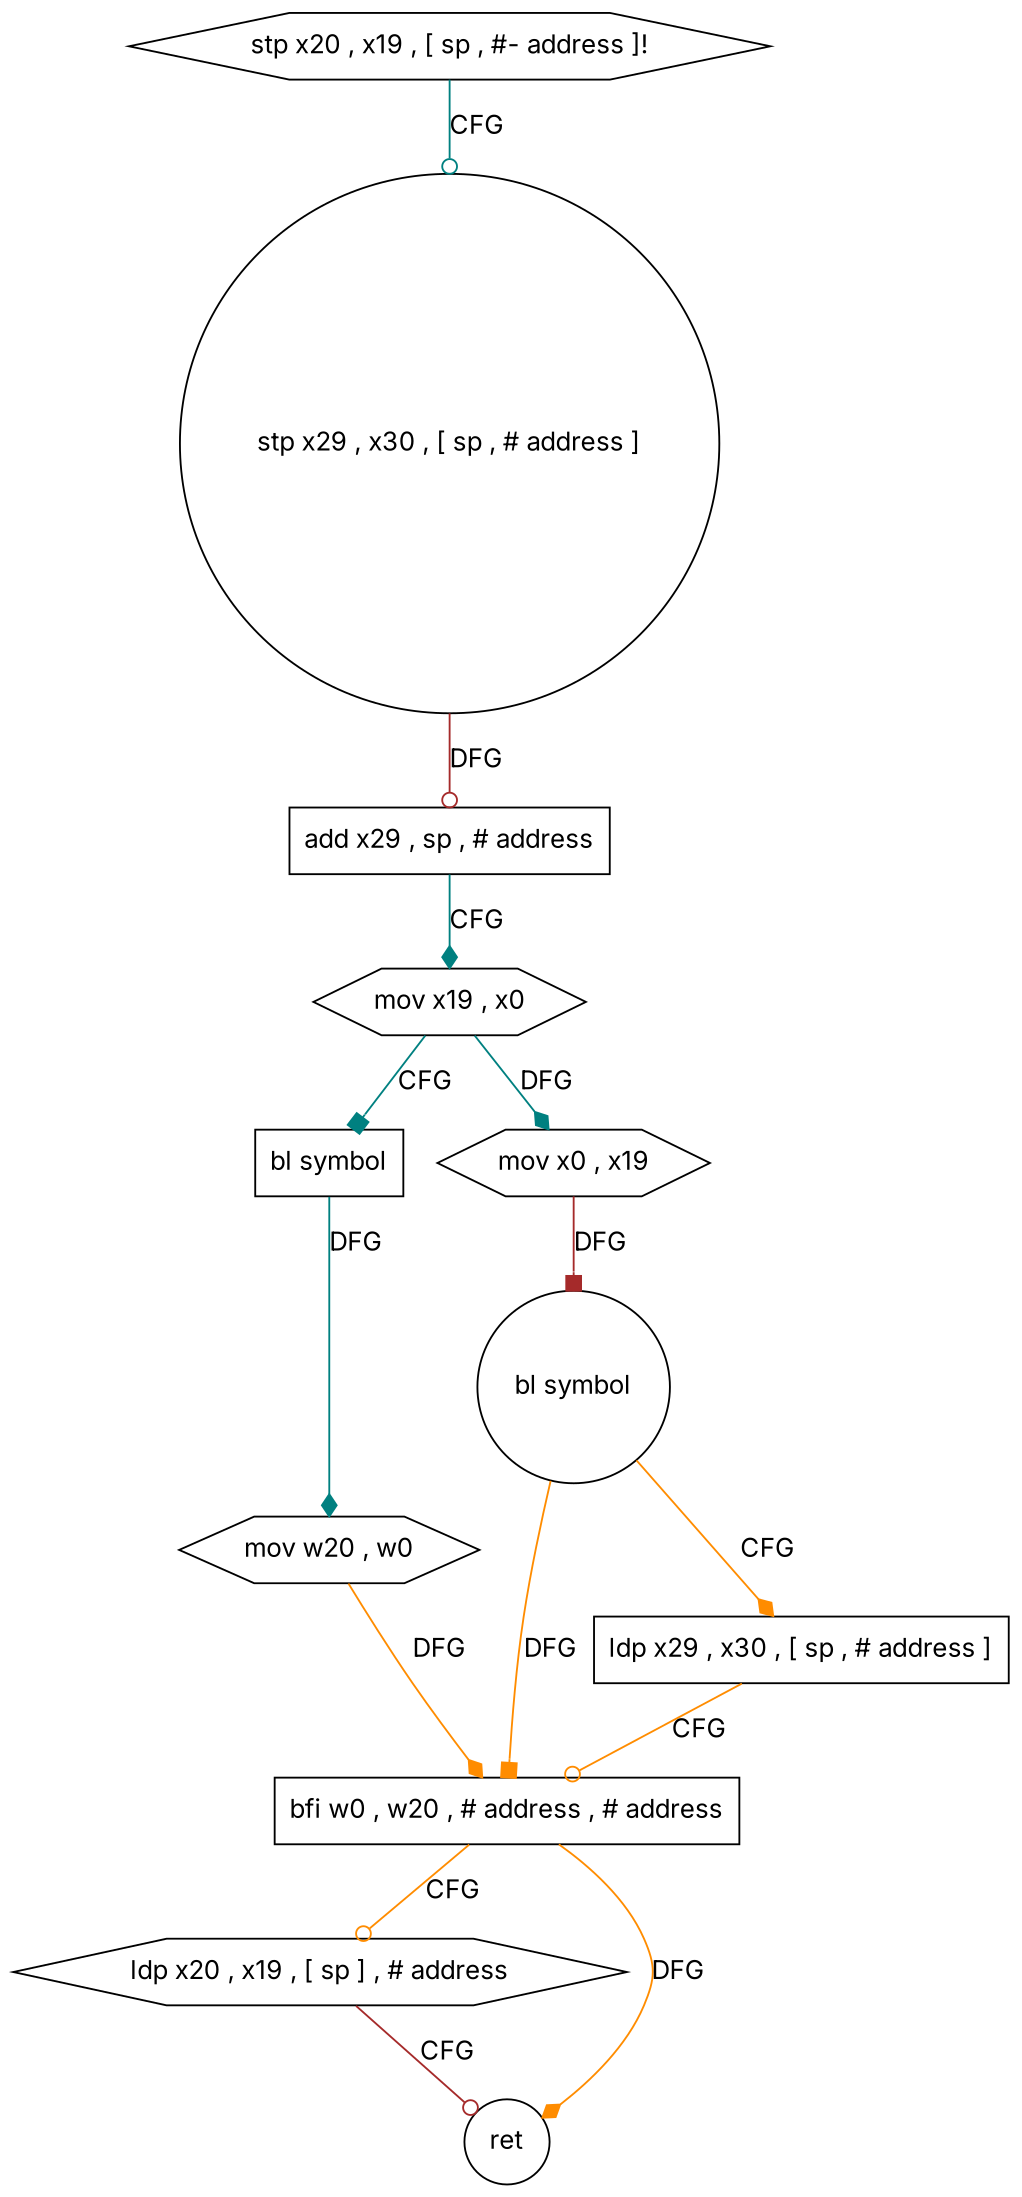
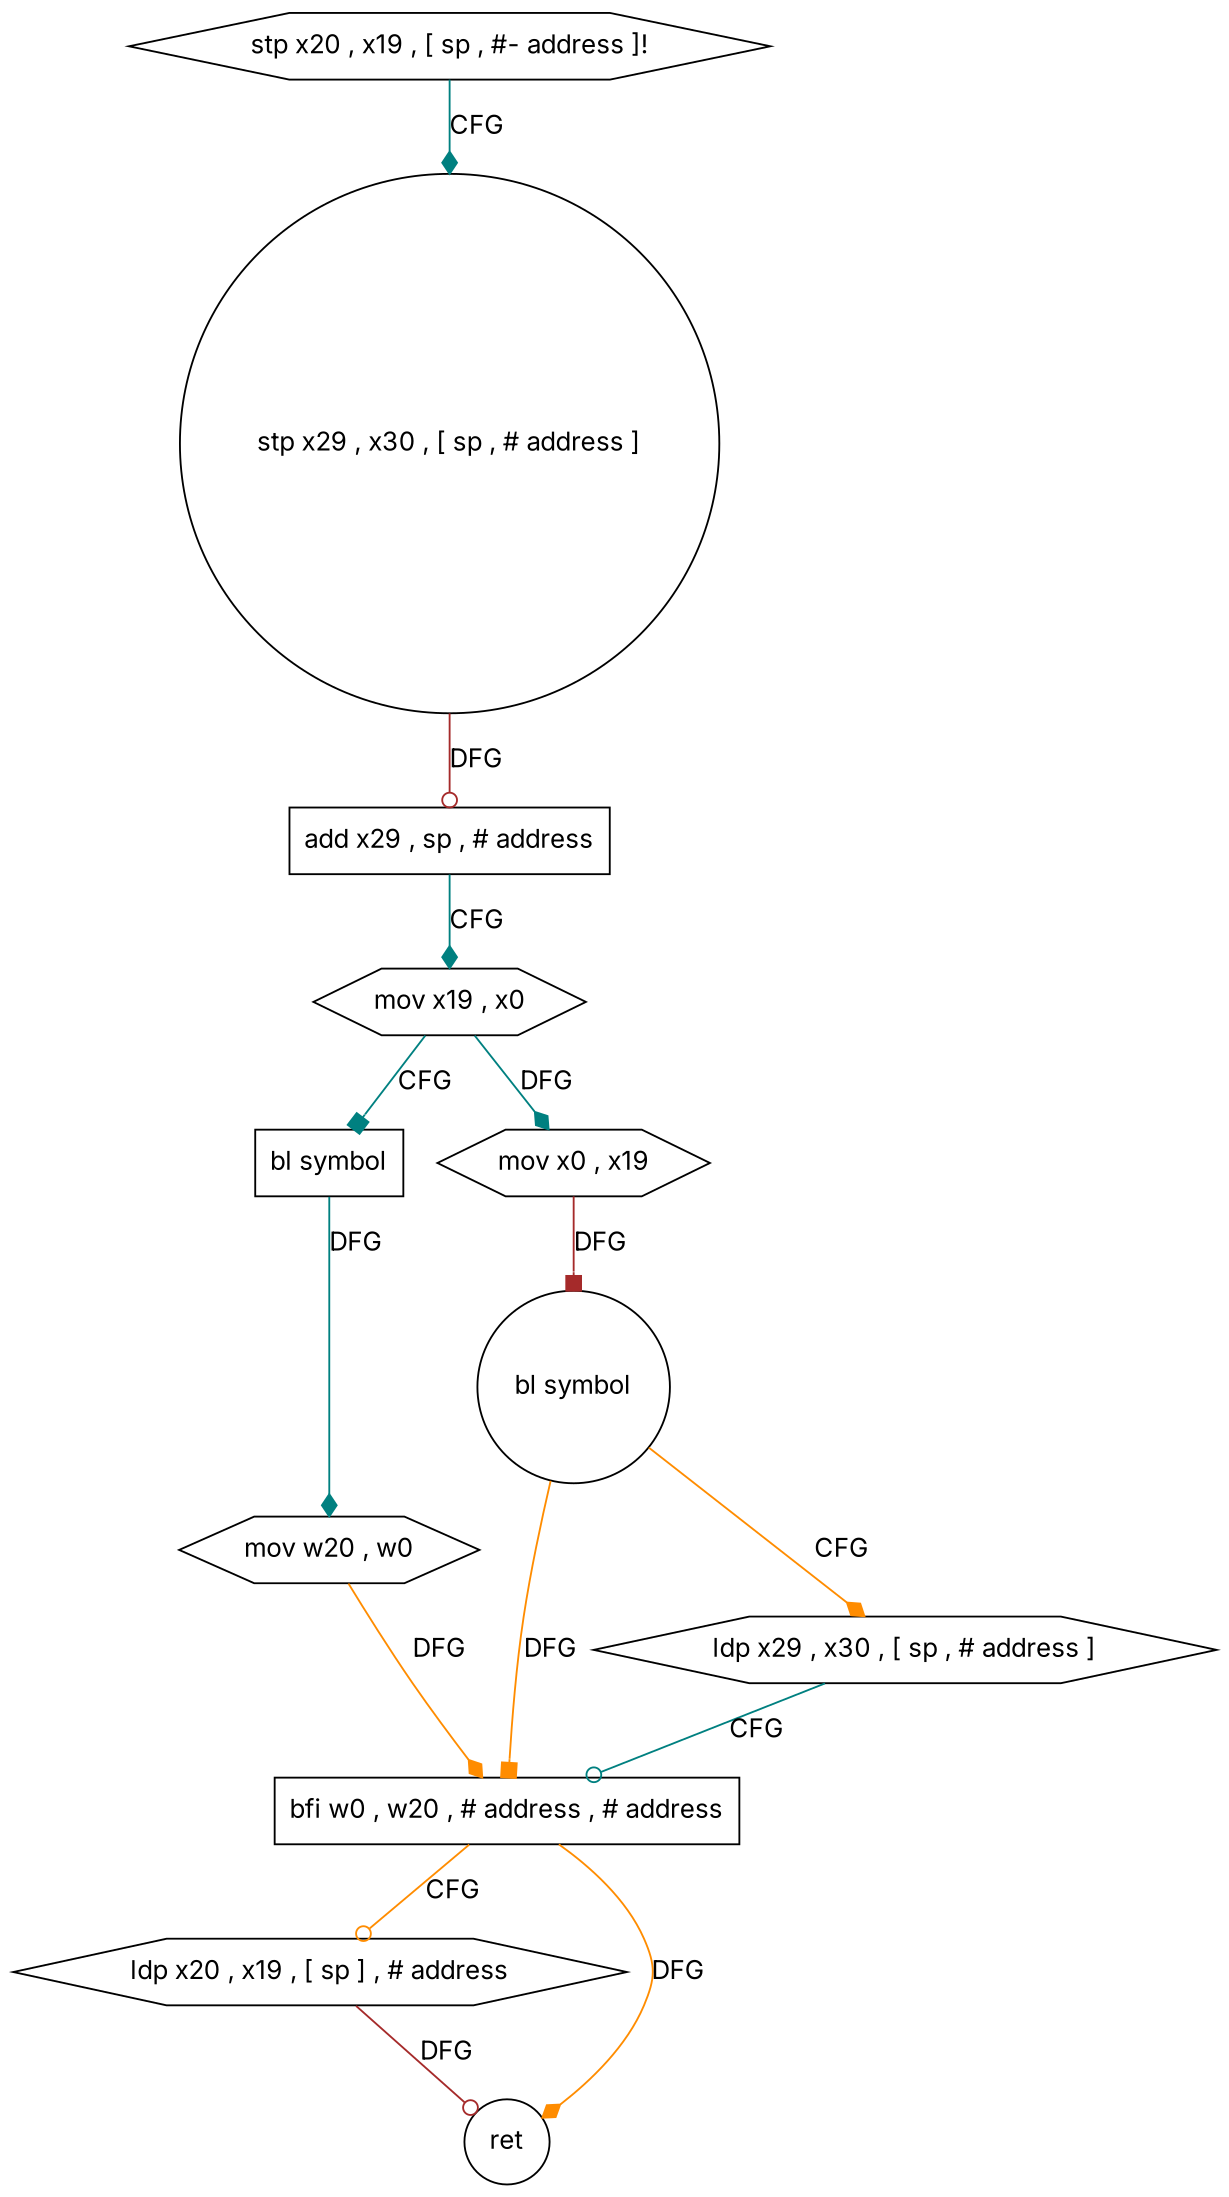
  digraph {
    fontname=Inter
    node [fontname=Inter shape=hexagon]
    edge [arrowhead=diamond color=darkorange fontname=Inter]
    n1 [label="stp x20 , x19 , [ sp , #- address ]!"]
    n2 [label="stp x29 , x30 , [ sp , # address ]" shape=circle]
    n3 [label="add x29 , sp , # address" shape=box]
    n4 [label="mov x19 , x0"]
    n5 [label="bl symbol" shape=box]
    n6 [label="mov x0 , x19"]
    n7 [label="mov w20 , w0"]
    n8 [label="bl symbol" shape=circle]
    n9 [label="bfi w0 , w20 , # address , # address" shape=box]
    n10 [label="ldp x20 , x19 , [ sp ] , # address"]
    n11 [label=ret shape=circle]
-   n12 [label="ldp x29 , x30 , [ sp , # address ]" shape=box]
-   n1 -> n2 [arrowhead=odot color=teal label=CFG]
+   n12 [label="ldp x29 , x30 , [ sp , # address ]"]
+   n1 -> n2 [color=teal label=CFG]
    n2 -> n3 [arrowhead=odot color=brown label=DFG]
    n3 -> n4 [color=teal label=CFG]
    n4 -> n5 [arrowhead=box color=teal label=CFG]
    n4 -> n6 [color=teal label=DFG]
    n5 -> n7 [color=teal label=DFG]
    n6 -> n8 [arrowhead=box color=brown label=DFG]
    n7 -> n9 [label=DFG]
    n8 -> n9 [arrowhead=box label=DFG]
    n8 -> n12 [label=CFG]
    n9 -> n10 [arrowhead=odot label=CFG]
    n9 -> n11 [label=DFG]
-   n10 -> n11 [arrowhead=odot color=brown label=CFG]
-   n12 -> n9 [arrowhead=odot label=CFG]
+   n10 -> n11 [arrowhead=odot color=brown label=DFG]
+   n12 -> n9 [arrowhead=odot color=teal label=CFG]
  }
